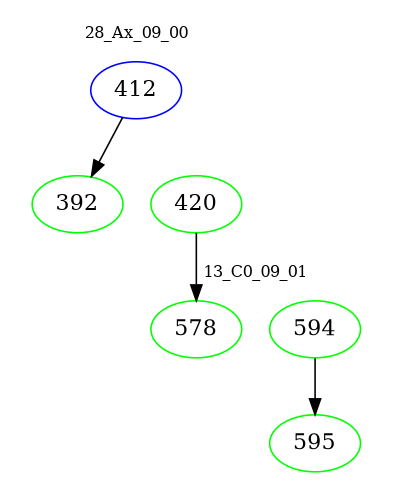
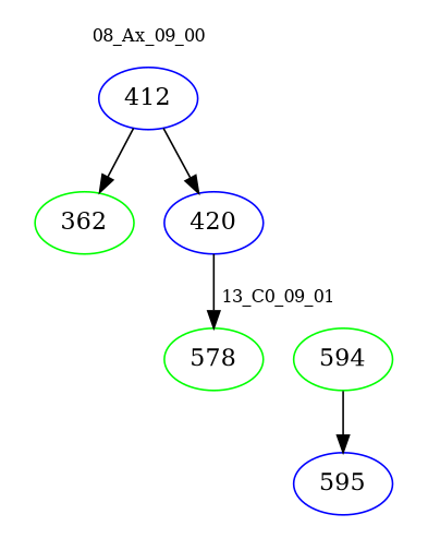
  digraph {
    node [color=blue]
    edge [color=black]
    n1 [label=412]
-   n2 [color=green label=392]
-   n3 [color=green label=420]
+   n2 [color=green label=362]
+   n3 [label=420]
    n4 [color=green label=594]
    n5 [color=green label=578]
-   n6 [color=green label=595]
+   n6 [label=595]
    subgraph cluster_1 {
      color=white
      fontsize=10
-     label="28_Ax_09_00"
+     label="08_Ax_09_00"
      n1
      n2
      n3
    }
    subgraph cluster_2 {
      color=white
      fontsize=10
      label="13_C0_09_01"
      n4
      n5
      n6
    }
    n1 -> n2
+   n1 -> n3
    n3 -> n5
    n4 -> n6
  }
